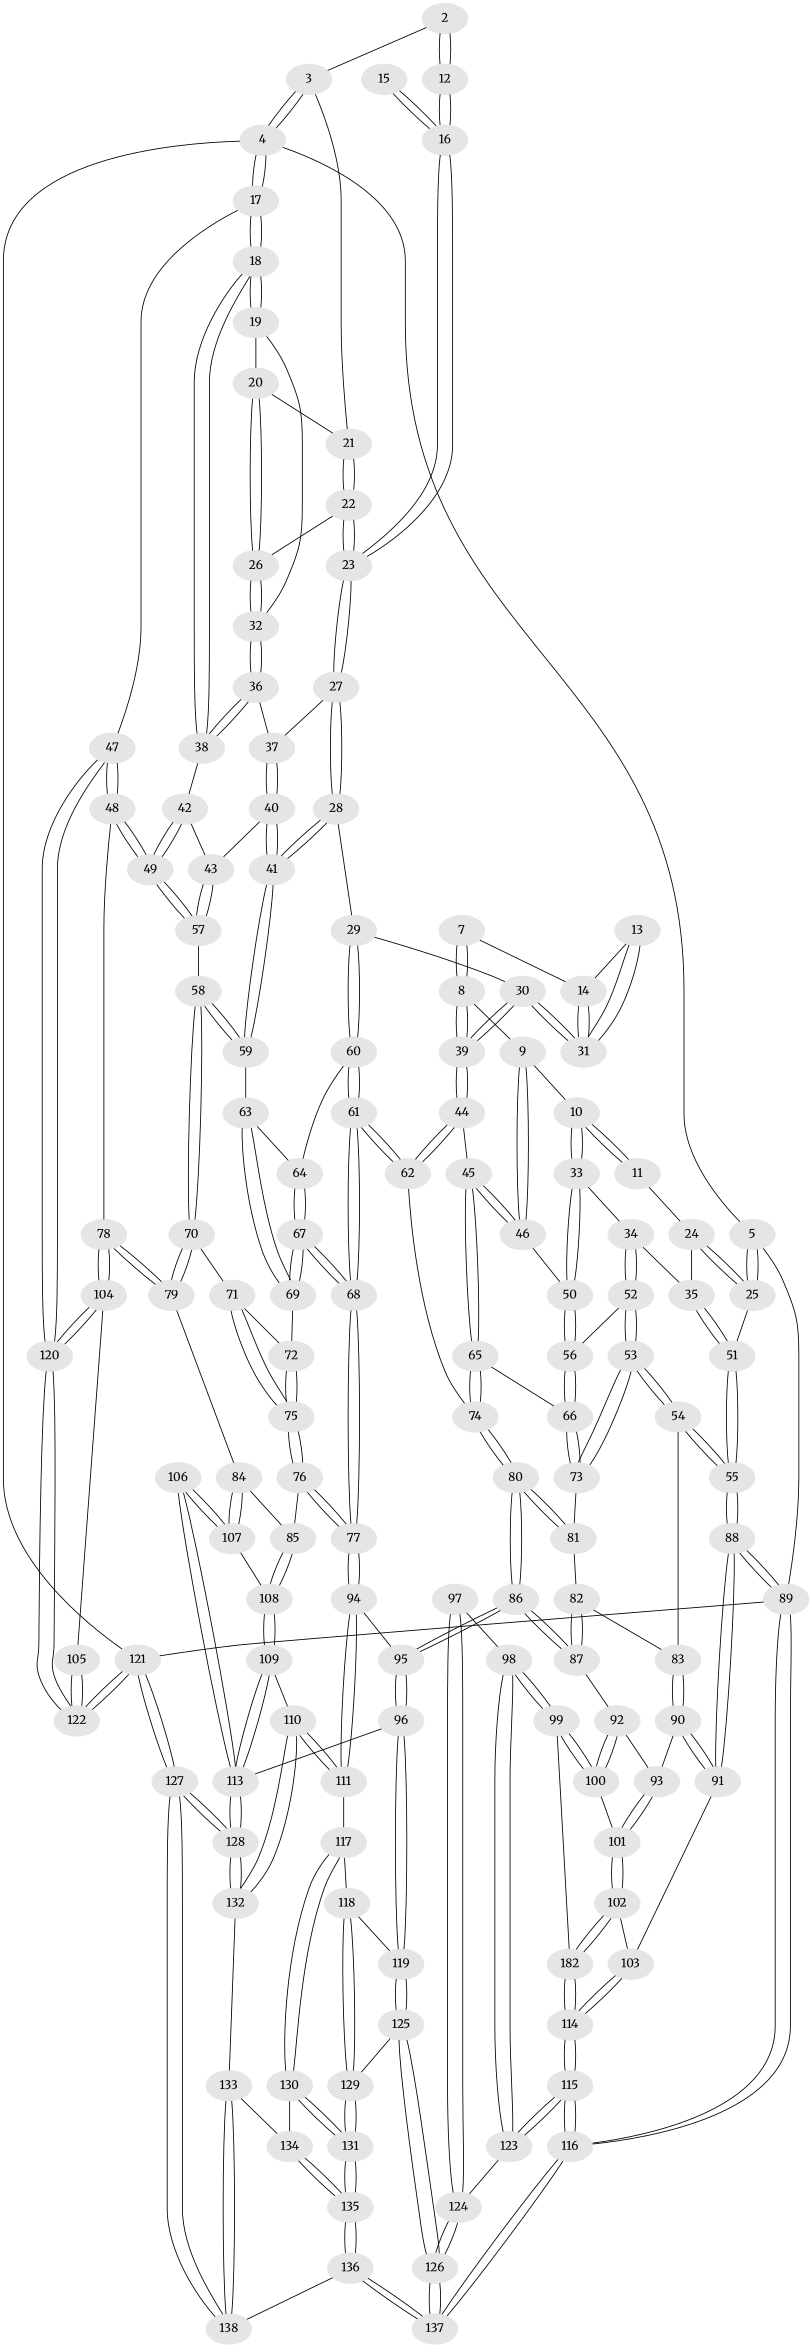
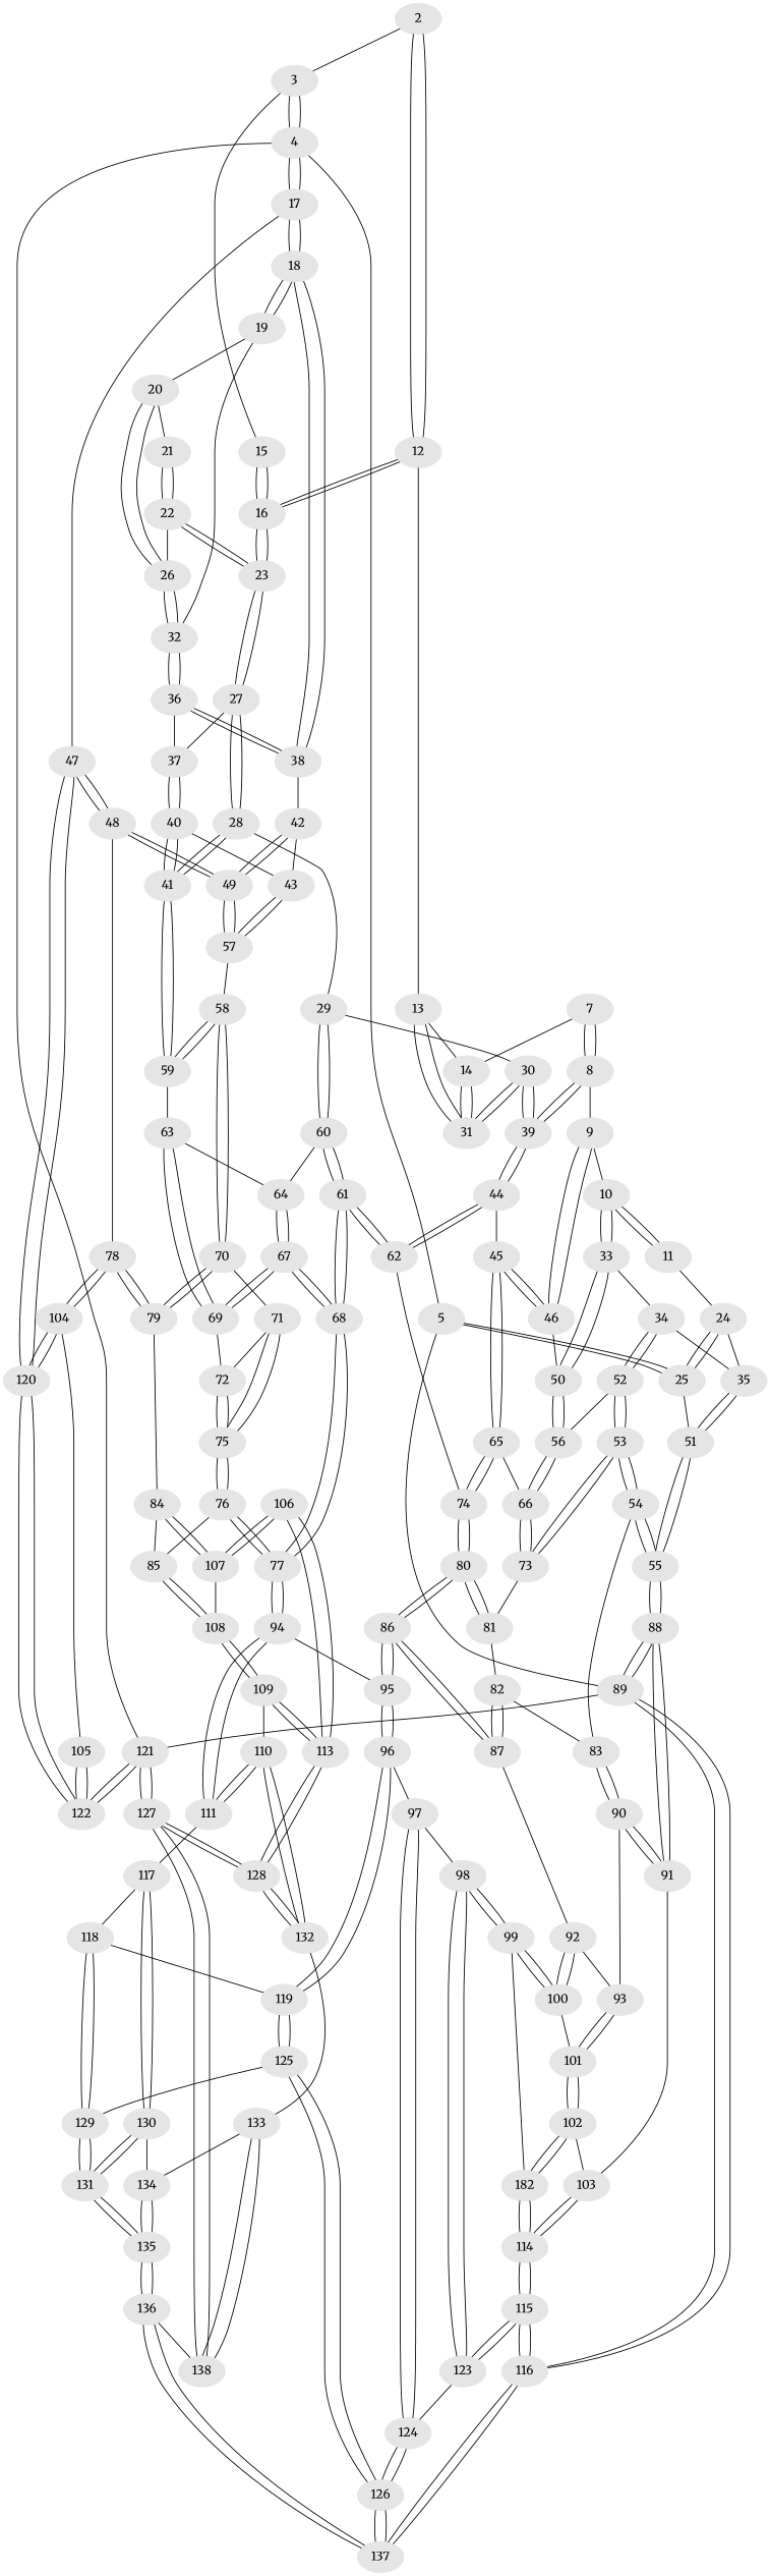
  graph {
    fontname=Merriweather
    node [color=gray90 fontname=Merriweather style=filled]
    edge [fontname=Merriweather]
    2
    3
    12
    7
    8
    14
    4
    15
    13
    16
    5
    17
    121
    25
    89
    18
    47
    122
    127
    51
    116
    11
    24
    9
    39
    31
    10
    46
    44
    33
    50
    34
    35
    23
    21
    22
    27
    19
    38
    48
    120
    20
    32
    42
    26
    36
    28
    37
    55
    29
    41
    40
    30
    60
    59
    61
    64
    52
    56
    53
    43
    49
    45
    62
    57
    63
    58
    65
    74
    66
    78
    79
    104
    88
    54
    73
    83
    81
    90
    91
    70
    71
    69
    68
    67
    77
    80
    72
    94
    75
    84
    76
    82
    86
    85
    108
    95
    111
    105
    107
    87
    92
    93
    109
    96
    100
    103
    137
    101
    114
    102
    117
    97
    119
    98
    124
    125
    99
    123
    126
    n121 [label=182]
    115
    106
    113
    128
    110
    132
    133
    118
    130
    129
    131
    134
    138
    135
    136
    2 -- 3
    2 -- 12
    2 -- 12
    3 -- 4
    3 -- 4
-   3 -- 21
+   3 -- 15
+   12 -- 13
    12 -- 16
    12 -- 16
    7 -- 8
    7 -- 8
    7 -- 14
    8 -- 9
    8 -- 39
    8 -- 39
    14 -- 31
    14 -- 31
    4 -- 5
    4 -- 17
    4 -- 17
    4 -- 121
    15 -- 16
    15 -- 16
    13 -- 14
    13 -- 31
    13 -- 31
    16 -- 23
    16 -- 23
    5 -- 25
    5 -- 25
    5 -- 89
    17 -- 18
    17 -- 18
    17 -- 47
    121 -- 122
    121 -- 122
    121 -- 127
    121 -- 127
    25 -- 51
    89 -- 121
    89 -- 116
    89 -- 116
    18 -- 19
    18 -- 19
    18 -- 38
    18 -- 38
    47 -- 48
    47 -- 48
    47 -- 120
    47 -- 120
    127 -- 128
    127 -- 128
    127 -- 138
    127 -- 138
    51 -- 55
    51 -- 55
    116 -- 137
    116 -- 137
    11 -- 24
    24 -- 25
    24 -- 25
    24 -- 35
    9 -- 10
    9 -- 46
    9 -- 46
    39 -- 44
    39 -- 44
    10 -- 11
    10 -- 11
    10 -- 33
    10 -- 33
    46 -- 50
    44 -- 45
    44 -- 62
    44 -- 62
    33 -- 50
    33 -- 50
    33 -- 34
    50 -- 56
    50 -- 56
    34 -- 35
    34 -- 52
    34 -- 52
    35 -- 51
    35 -- 51
    23 -- 27
    23 -- 27
    21 -- 22
    21 -- 22
    22 -- 23
    22 -- 23
    22 -- 26
    27 -- 28
    27 -- 28
    27 -- 37
    19 -- 20
    19 -- 32
    38 -- 42
    48 -- 49
    48 -- 49
    48 -- 78
    120 -- 122
    120 -- 122
    20 -- 21
    20 -- 26
    20 -- 26
    32 -- 36
    32 -- 36
    42 -- 43
    42 -- 49
    42 -- 49
    26 -- 32
    26 -- 32
    36 -- 38
    36 -- 38
    36 -- 37
    28 -- 29
    28 -- 41
    28 -- 41
    37 -- 40
    37 -- 40
    55 -- 88
    55 -- 88
    29 -- 30
    29 -- 60
    29 -- 60
    41 -- 59
    41 -- 59
    40 -- 41
    40 -- 41
    40 -- 43
    30 -- 39
    30 -- 39
    30 -- 31
    30 -- 31
    60 -- 61
    60 -- 61
    60 -- 64
    59 -- 63
    61 -- 62
    61 -- 62
    61 -- 68
    61 -- 68
    64 -- 67
    64 -- 67
    52 -- 56
    52 -- 53
    52 -- 53
    56 -- 66
    56 -- 66
    53 -- 54
    53 -- 54
    53 -- 73
    53 -- 73
    43 -- 57
    43 -- 57
    49 -- 57
    49 -- 57
    45 -- 46
    45 -- 46
    45 -- 65
    45 -- 65
    62 -- 74
    57 -- 58
    63 -- 64
    63 -- 69
    63 -- 69
    58 -- 59
    58 -- 59
    58 -- 70
    58 -- 70
    65 -- 74
    65 -- 74
    65 -- 66
    74 -- 80
    74 -- 80
    66 -- 73
    66 -- 73
    78 -- 79
    78 -- 79
    78 -- 104
    78 -- 104
    79 -- 84
    104 -- 120
    104 -- 120
    104 -- 105
    88 -- 89
    88 -- 89
    88 -- 91
    88 -- 91
    54 -- 55
    54 -- 55
    54 -- 83
    73 -- 81
    83 -- 90
    83 -- 90
    81 -- 82
    90 -- 91
    90 -- 91
    90 -- 93
    91 -- 103
    70 -- 79
    70 -- 79
    70 -- 71
    71 -- 72
    71 -- 75
    71 -- 75
    69 -- 72
    68 -- 77
    68 -- 77
    67 -- 69
    67 -- 69
    67 -- 68
    67 -- 68
    77 -- 94
    77 -- 94
    80 -- 81
    80 -- 81
    80 -- 86
    80 -- 86
    72 -- 75
    72 -- 75
    94 -- 95
    94 -- 111
    94 -- 111
    75 -- 76
    75 -- 76
    84 -- 85
    84 -- 107
    84 -- 107
    76 -- 77
    76 -- 77
    76 -- 85
    82 -- 83
    82 -- 87
    82 -- 87
    86 -- 95
    86 -- 95
    86 -- 87
    86 -- 87
    85 -- 108
    85 -- 108
    108 -- 109
    108 -- 109
    95 -- 96
    95 -- 96
    111 -- 117
    105 -- 122
    105 -- 122
    107 -- 108
    87 -- 92
    92 -- 93
    92 -- 100
    92 -- 100
    93 -- 101
    93 -- 101
    109 -- 113
    109 -- 113
    109 -- 110
-   96 -- 113
+   96 -- 97
    96 -- 119
    96 -- 119
    100 -- 101
    103 -- 114
    103 -- 114
    101 -- 102
    101 -- 102
    114 -- 115
    114 -- 115
    102 -- 103
    102 -- n121
    102 -- n121
    117 -- 118
    117 -- 130
    117 -- 130
    97 -- 98
    97 -- 124
    97 -- 124
    119 -- 125
    119 -- 125
    98 -- 99
    98 -- 99
    98 -- 123
    98 -- 123
    124 -- 126
    124 -- 126
    125 -- 126
    125 -- 126
    125 -- 129
    99 -- 100
    99 -- 100
    99 -- n121
    123 -- 124
    126 -- 137
    126 -- 137
    n121 -- 114
    n121 -- 114
    115 -- 116
    115 -- 116
    115 -- 123
    115 -- 123
    106 -- 107
    106 -- 107
    106 -- 113
    106 -- 113
    113 -- 128
    113 -- 128
    128 -- 132
    128 -- 132
    110 -- 111
    110 -- 111
    110 -- 132
    110 -- 132
    132 -- 133
    133 -- 134
    133 -- 138
    133 -- 138
    118 -- 119
    118 -- 129
    118 -- 129
    130 -- 131
    130 -- 131
    130 -- 134
    129 -- 131
    129 -- 131
    131 -- 135
    131 -- 135
    134 -- 135
    134 -- 135
    135 -- 136
    135 -- 136
    136 -- 137
    136 -- 137
    136 -- 138
  }
